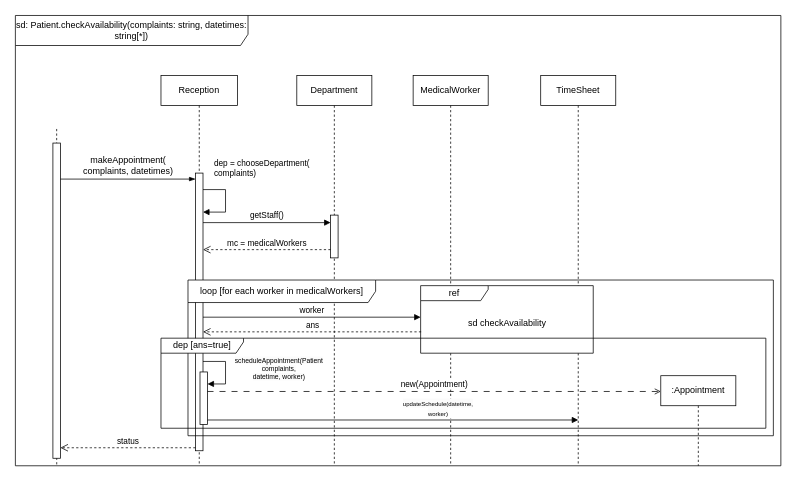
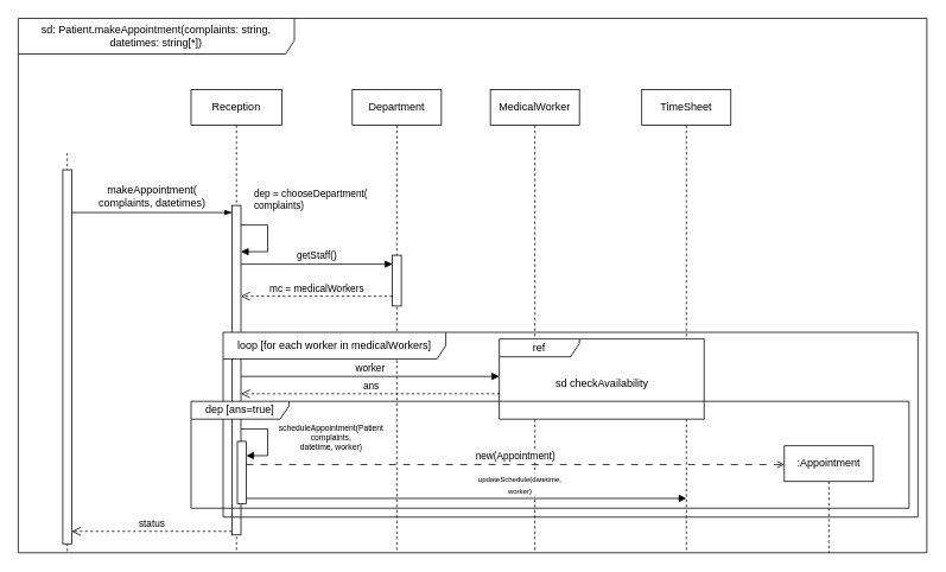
  <mxCell id="0" />
  <mxCell id="1" parent="0" />
- <mxCell id="2" value="sd: Patient.checkAvailability(complaints: string, datetimes: string[*])" style="shape=umlFrame;whiteSpace=wrap;html=1;pointerEvents=0;width=310;height=40;swimlaneFillColor=default;" parent="1" vertex="1"><mxGeometry x="20" y="20" width="1020" height="600" as="geometry" /></mxCell>
+ <mxCell id="2" value="sd: Patient.makeAppointment(complaints: string, datetimes: string[*])" style="shape=umlFrame;whiteSpace=wrap;html=1;pointerEvents=0;width=310;height=40;swimlaneFillColor=default;" parent="1" vertex="1"><mxGeometry x="20" y="20" width="1020" height="600" as="geometry" /></mxCell>
  <mxCell id="3" value="" style="endArrow=none;dashed=1;html=1;rounded=0;exitX=0.054;exitY=0.997;exitDx=0;exitDy=0;exitPerimeter=0;targetPerimeterSpacing=0;sourcePerimeterSpacing=0;endSize=13;" parent="1" source="2" edge="1"><mxGeometry width="50" height="50" relative="1" as="geometry"><mxPoint x="70" y="390" as="sourcePoint" /><mxPoint x="75" y="170" as="targetPoint" /></mxGeometry></mxCell>
  <mxCell id="4" value="TimeSheet" style="shape=umlLifeline;perimeter=lifelinePerimeter;whiteSpace=wrap;html=1;container=1;dropTarget=0;collapsible=0;recursiveResize=0;outlineConnect=0;portConstraint=eastwest;newEdgeStyle={&quot;curved&quot;:0,&quot;rounded&quot;:0};" parent="1" vertex="1"><mxGeometry x="720" y="100" width="100" height="520" as="geometry" /></mxCell>
  <mxCell id="5" value="MedicalWorker" style="shape=umlLifeline;perimeter=lifelinePerimeter;whiteSpace=wrap;html=1;container=1;dropTarget=0;collapsible=0;recursiveResize=0;outlineConnect=0;portConstraint=eastwest;newEdgeStyle={&quot;curved&quot;:0,&quot;rounded&quot;:0};" parent="1" vertex="1"><mxGeometry x="550" y="100" width="100" height="520" as="geometry" /></mxCell>
  <mxCell id="6" value="Reception" style="shape=umlLifeline;perimeter=lifelinePerimeter;whiteSpace=wrap;html=1;container=1;dropTarget=0;collapsible=0;recursiveResize=0;outlineConnect=0;portConstraint=eastwest;newEdgeStyle={&quot;curved&quot;:0,&quot;rounded&quot;:0};" parent="1" vertex="1"><mxGeometry x="214" y="100" width="102" height="520" as="geometry" /></mxCell>
  <mxCell id="7" value="Department" style="shape=umlLifeline;perimeter=lifelinePerimeter;whiteSpace=wrap;html=1;container=1;dropTarget=0;collapsible=0;recursiveResize=0;outlineConnect=0;portConstraint=eastwest;newEdgeStyle={&quot;curved&quot;:0,&quot;rounded&quot;:0};" parent="1" vertex="1"><mxGeometry x="395" y="100" width="100" height="520" as="geometry" /></mxCell>
  <mxCell id="8" value="" style="html=1;points=[[0,0,0,0,5],[0,1,0,0,-5],[1,0,0,0,5],[1,1,0,0,-5]];perimeter=orthogonalPerimeter;outlineConnect=0;targetShapes=umlLifeline;portConstraint=eastwest;newEdgeStyle={&quot;curved&quot;:0,&quot;rounded&quot;:0};" parent="7" vertex="1"><mxGeometry x="45" y="186" width="10" height="57" as="geometry" /></mxCell>
  <mxCell id="9" value="" style="html=1;points=[[0,0,0,0,5],[0,1,0,0,-5],[1,0,0,0,5],[1,1,0,0,-5]];perimeter=orthogonalPerimeter;outlineConnect=0;targetShapes=umlLifeline;portConstraint=eastwest;newEdgeStyle={&quot;curved&quot;:0,&quot;rounded&quot;:0};" parent="1" vertex="1"><mxGeometry x="70" y="190" width="10" height="420" as="geometry" /></mxCell>
  <mxCell id="10" value="" style="html=1;points=[[0,0,0,0,5],[0,1,0,0,-5],[1,0,0,0,5],[1,1,0,0,-5]];perimeter=orthogonalPerimeter;outlineConnect=0;targetShapes=umlLifeline;portConstraint=eastwest;newEdgeStyle={&quot;curved&quot;:0,&quot;rounded&quot;:0};" parent="1" vertex="1"><mxGeometry x="260" y="230" width="10" height="370" as="geometry" /></mxCell>
  <mxCell id="11" value="" style="endArrow=blockThin;html=1;rounded=0;endFill=1;" parent="1" target="10" edge="1"><mxGeometry width="50" height="50" relative="1" as="geometry"><mxPoint x="80" y="238" as="sourcePoint" /><mxPoint x="210" y="238" as="targetPoint" /></mxGeometry></mxCell>
  <mxCell id="12" value="makeAppointment(&lt;div&gt;complaints,&amp;nbsp;&lt;span style=&quot;background-color: initial;&quot;&gt;datetimes)&lt;/span&gt;&lt;/div&gt;" style="text;html=1;align=center;verticalAlign=middle;resizable=0;points=[];autosize=1;strokeColor=none;fillColor=none;" parent="1" vertex="1"><mxGeometry x="100" y="200" width="140" height="40" as="geometry" /></mxCell>
  <mxCell id="13" value="dep = chooseDepartment(&lt;div&gt;complaints)&lt;/div&gt;" style="html=1;align=left;spacingLeft=2;endArrow=block;rounded=0;edgeStyle=orthogonalEdgeStyle;curved=0;rounded=0;" parent="1" target="10" edge="1"><mxGeometry x="-0.765" y="28" relative="1" as="geometry"><mxPoint x="270" y="252" as="sourcePoint" /><Array as="points"><mxPoint x="300" y="252" /><mxPoint x="300" y="282" /></Array><mxPoint x="280" y="282" as="targetPoint" /><mxPoint as="offset" /></mxGeometry></mxCell>
  <mxCell id="14" value="getStaff()" style="html=1;verticalAlign=bottom;endArrow=block;curved=0;rounded=0;" parent="1" source="10" edge="1"><mxGeometry width="80" relative="1" as="geometry"><mxPoint x="280" y="296" as="sourcePoint" /><mxPoint x="440" y="296" as="targetPoint" /><mxPoint as="offset" /></mxGeometry></mxCell>
  <mxCell id="15" value="mc = medicalWorkers" style="html=1;verticalAlign=bottom;endArrow=open;dashed=1;endSize=8;curved=0;rounded=0;" parent="1" target="10" edge="1"><mxGeometry relative="1" as="geometry"><mxPoint x="440" y="332" as="sourcePoint" /><mxPoint x="280" y="332" as="targetPoint" /></mxGeometry></mxCell>
  <mxCell id="16" value="ref" style="shape=umlFrame;whiteSpace=wrap;html=1;pointerEvents=0;gradientColor=none;swimlaneFillColor=default;width=90;height=20;" parent="1" vertex="1"><mxGeometry x="560" y="380" width="230" height="90" as="geometry" /></mxCell>
  <mxCell id="17" value="sd checkAvailability" style="text;html=1;align=center;verticalAlign=middle;resizable=0;points=[];autosize=1;strokeColor=none;fillColor=none;" parent="1" vertex="1"><mxGeometry x="610" y="415" width="130" height="30" as="geometry" /></mxCell>
  <mxCell id="18" value="status" style="html=1;verticalAlign=bottom;endArrow=open;dashed=1;endSize=8;curved=0;rounded=0;" parent="1" edge="1"><mxGeometry relative="1" as="geometry"><mxPoint x="260" y="596" as="sourcePoint" /><mxPoint x="80" y="596" as="targetPoint" /><Array as="points"><mxPoint x="190" y="596" /><mxPoint x="120" y="596" /></Array></mxGeometry></mxCell>
  <mxCell id="19" value="loop [for each worker in medicalWorkers]" style="shape=umlFrame;whiteSpace=wrap;html=1;pointerEvents=0;width=250;height=30;" parent="1" vertex="1"><mxGeometry x="250" y="372.5" width="780" height="207.5" as="geometry" /></mxCell>
  <mxCell id="20" value="worker" style="html=1;verticalAlign=bottom;endArrow=block;curved=0;rounded=0;" parent="1" edge="1"><mxGeometry width="80" relative="1" as="geometry"><mxPoint x="270" y="422" as="sourcePoint" /><mxPoint x="560" y="422" as="targetPoint" /></mxGeometry></mxCell>
  <mxCell id="21" value="dep [ans=true]" style="shape=umlFrame;whiteSpace=wrap;html=1;pointerEvents=0;width=110;height=20;" parent="1" vertex="1"><mxGeometry x="214" y="450" width="806" height="120" as="geometry" /></mxCell>
  <mxCell id="22" value="" style="html=1;points=[[0,0,0,0,5],[0,1,0,0,-5],[1,0,0,0,5],[1,1,0,0,-5]];perimeter=orthogonalPerimeter;outlineConnect=0;targetShapes=umlLifeline;portConstraint=eastwest;newEdgeStyle={&quot;curved&quot;:0,&quot;rounded&quot;:0};" parent="1" vertex="1"><mxGeometry x="266" y="495" width="10" height="70" as="geometry" /></mxCell>
  <mxCell id="23" value="" style="html=1;align=left;spacingLeft=2;endArrow=block;rounded=0;edgeStyle=orthogonalEdgeStyle;curved=0;rounded=0;" parent="1" target="22" edge="1"><mxGeometry relative="1" as="geometry"><mxPoint x="270" y="481" as="sourcePoint" /><Array as="points"><mxPoint x="300" y="511" /></Array></mxGeometry></mxCell>
  <mxCell id="24" value="&lt;span style=&quot;text-align: left; text-wrap-mode: wrap; background-color: rgb(251, 251, 251); font-size: 9px;&quot;&gt;&lt;font style=&quot;font-size: 9px;&quot;&gt;scheduleAppointment(Patient&lt;/font&gt;&lt;/span&gt;&lt;div style=&quot;font-size: 9px;&quot;&gt;&lt;span style=&quot;text-align: left; text-wrap-mode: wrap; background-color: rgb(251, 251, 251); font-size: 9px;&quot;&gt;&lt;font style=&quot;font-size: 9px;&quot;&gt;complaints,&lt;/font&gt;&lt;/span&gt;&lt;/div&gt;&lt;div style=&quot;font-size: 9px;&quot;&gt;&lt;span style=&quot;text-align: left; text-wrap-mode: wrap; background-color: rgb(251, 251, 251); font-size: 9px;&quot;&gt;&lt;font style=&quot;font-size: 9px;&quot;&gt;datetime, worker)&lt;/font&gt;&lt;/span&gt;&lt;/div&gt;" style="edgeLabel;html=1;align=center;verticalAlign=middle;resizable=0;points=[];fontSize=9;" parent="23" vertex="1" connectable="0"><mxGeometry x="0.099" y="-1" relative="1" as="geometry"><mxPoint x="71" y="-7" as="offset" /></mxGeometry></mxCell>
  <mxCell id="25" value="ans" style="html=1;verticalAlign=bottom;endArrow=open;dashed=1;endSize=8;curved=0;rounded=0;exitX=0.003;exitY=0.684;exitDx=0;exitDy=0;exitPerimeter=0;" parent="1" source="16" target="10" edge="1"><mxGeometry relative="1" as="geometry"><mxPoint x="470" y="443" as="sourcePoint" /><mxPoint x="390" y="443" as="targetPoint" /></mxGeometry></mxCell>
  <mxCell id="26" value="&lt;span style=&quot;text-align: left; text-wrap-mode: wrap; background-color: rgb(251, 251, 251);&quot;&gt;&lt;font style=&quot;font-size: 8px;&quot;&gt;updateSchedule(datetime, worker)&lt;/font&gt;&lt;/span&gt;" style="html=1;verticalAlign=bottom;endArrow=block;curved=0;rounded=0;" parent="1" edge="1"><mxGeometry x="0.243" width="80" relative="1" as="geometry"><mxPoint x="276" y="559" as="sourcePoint" /><mxPoint x="770" y="559" as="targetPoint" /><mxPoint as="offset" /></mxGeometry></mxCell>
  <mxCell id="27" value=":Appointment" style="shape=umlLifeline;perimeter=lifelinePerimeter;whiteSpace=wrap;html=1;container=1;dropTarget=0;collapsible=0;recursiveResize=0;outlineConnect=0;portConstraint=eastwest;newEdgeStyle={&quot;curved&quot;:0,&quot;rounded&quot;:0};" parent="1" vertex="1"><mxGeometry x="880" y="500" width="100" height="120" as="geometry" /></mxCell>
  <mxCell id="28" value="new(Appointment)" style="html=1;verticalAlign=bottom;endArrow=open;curved=0;rounded=0;dashed=1;dashPattern=8 8;endFill=0;" parent="1" edge="1"><mxGeometry width="80" relative="1" as="geometry"><mxPoint x="276" y="521" as="sourcePoint" /><mxPoint x="880" y="521" as="targetPoint" /></mxGeometry></mxCell>
